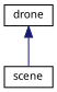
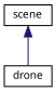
  digraph {
    rankdir=TB
    fontname="Noto Sans"
    node [color=black fillcolor=white fontname="Noto Sans" fontsize=10 shape=record style=filled]
    n1 [height=0.2 label=drone width=0.4]
    n2 [height=0.2 label=scene width=0.4]
-   n1 -> n2 [color=midnightblue dir=back fontname="Noto Sans" fontsize=10 labelfontname=Helvetica labelfontsize=10 style=solid]
+   n2 -> n1 [color=midnightblue dir=back fontname="Noto Sans" fontsize=10 labelfontname=Helvetica labelfontsize=10 style=solid]
  }
